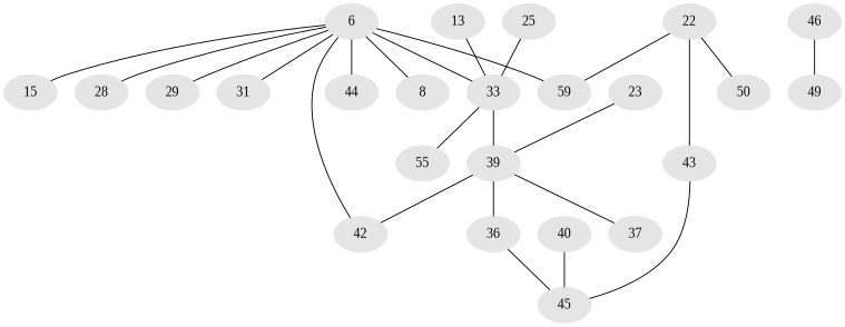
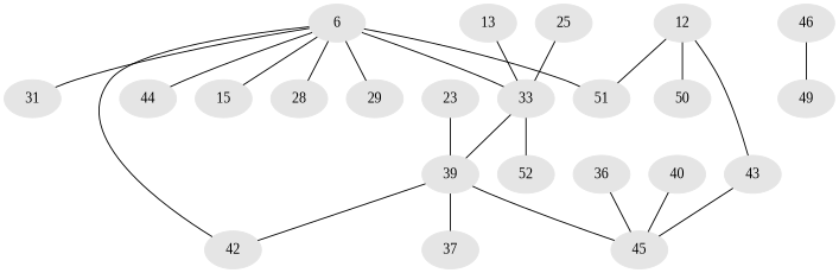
  graph {
    fontname="Liberation Serif"
    node [color=gray90 fontname="Liberation Serif" style=filled]
    edge [fontname="Liberation Serif"]
    6 [super="+1+4+2"]
-   8
    15
    28
    29
    31
    33 [super="+20"]
    42 [super="+41"]
    44 [super="+27"]
-   51 [label=59]
-   22 [super="+3+10"]
+   51
+   22 [super="+3+10" label=12]
    43 [super="+11+14+38"]
    50
    n14 [label=39 super="+7"]
-   52 [label=55]
+   52
    13
    45 [super="+32+35"]
    23 [super="+21"]
    37
    49 [super="+16+18"]
    25
    36
    40
    46
-   6 -- 8
    6 -- 15
    6 -- 28
    6 -- 29
    6 -- 31
    6 -- 33 [weight=2]
    6 -- 42
    6 -- 44
    6 -- 51 [weight=2]
    33 -- n14 [weight=2]
    33 -- 52
    22 -- 51
    22 -- 43
    22 -- 50
    43 -- 45
    n14 -- 42
-   n14 -- 36
+   n14 -- 45
    n14 -- 37
    13 -- 33
    23 -- n14
    25 -- 33
    36 -- 45
    40 -- 45
    46 -- 49
  }
